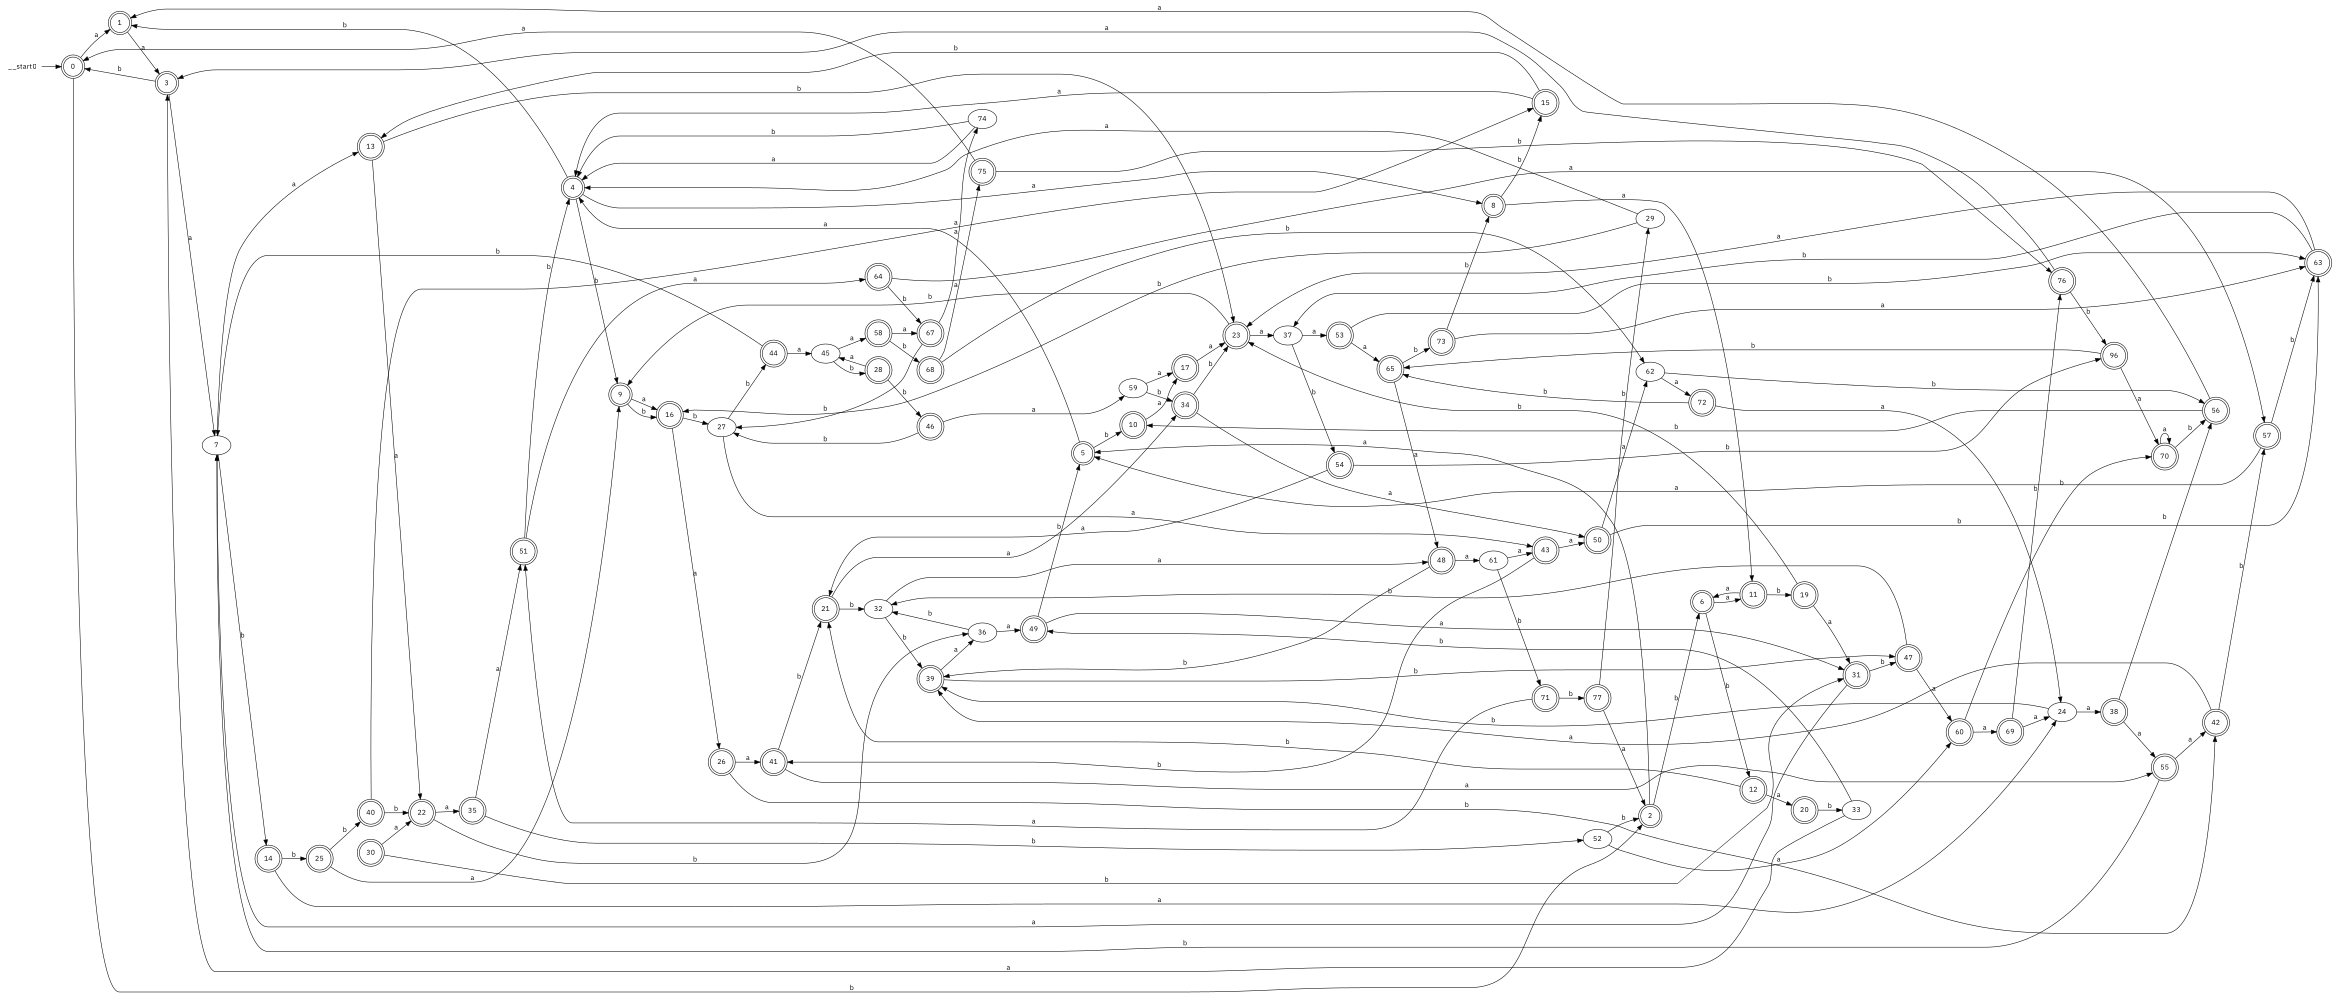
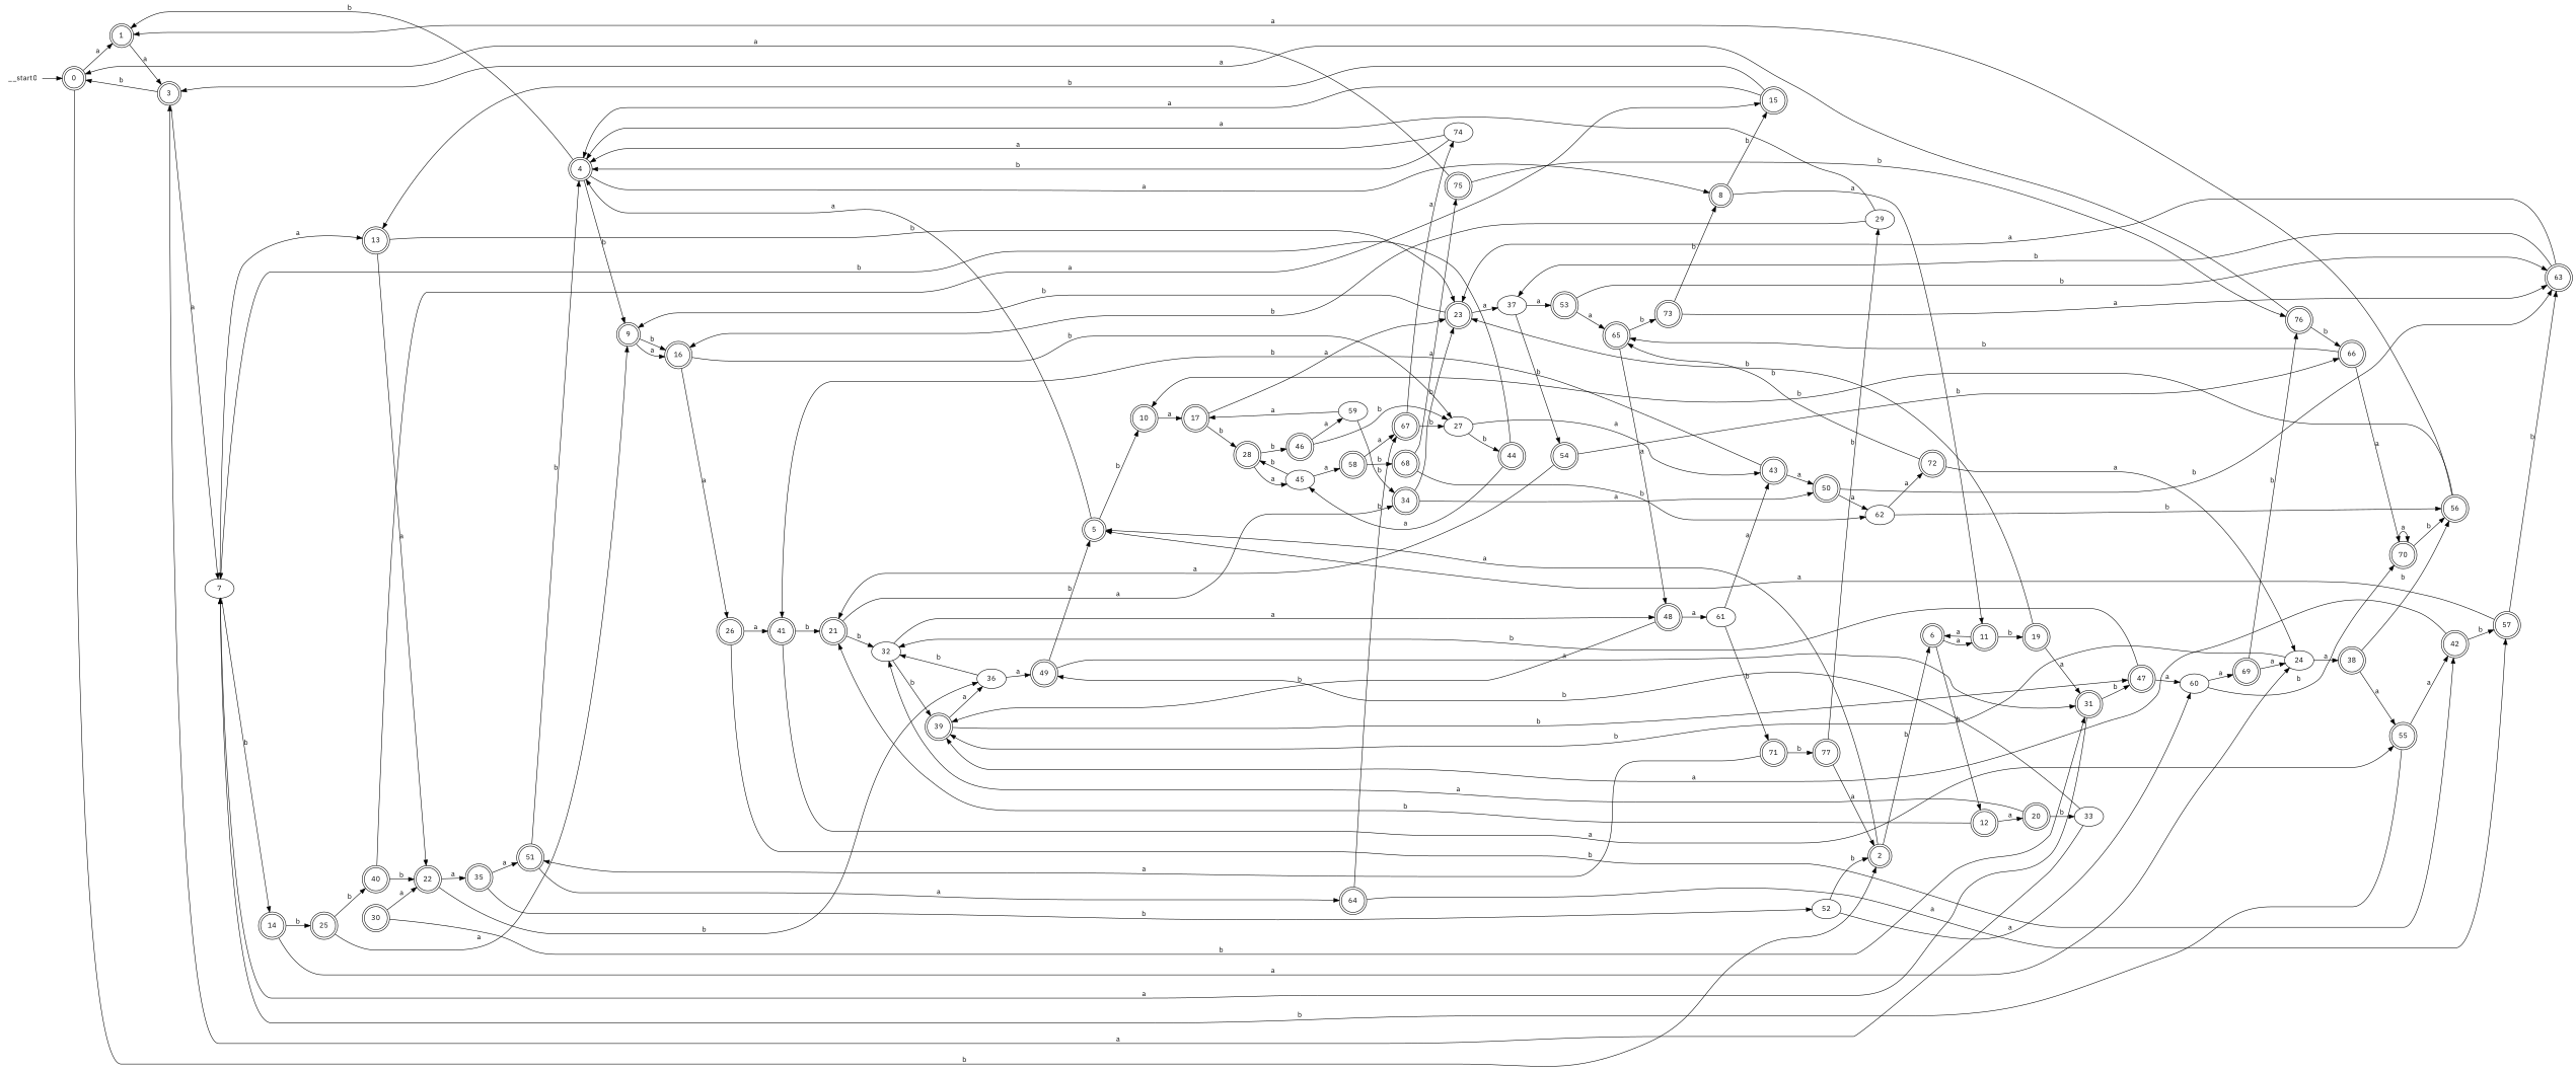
  digraph {
    fontname="IBM Plex Sans"
    rankdir=LR
    node [fontname="IBM Plex Sans" shape=doublecircle]
    edge [fontname="IBM Plex Sans"]
    __start0 [shape=none]
    0
    1
    2
    3
    5
    6
    7 [shape=""]
    4
    8
    9
    10
    11
    12
    13
    14
    15
    16
    17
    19
    20
    21
    22
    23
    24 [shape=""]
    25
    26
    27 [shape=ellipse]
    28
    31
    32 [shape=""]
    33 [shape=""]
    34
    35
    36 [shape=ellipse]
    37 [shape=""]
    38
    39
    40
    41
    42
    43
    44
    45 [shape=ellipse]
    46
    29 [shape=""]
    30
    47
    48
    49
    50
    51
    52 [shape=""]
    53
    54
    55
    56
    57
    58
    59 [shape=""]
-   60
+   60 [shape=""]
    61 [shape=""]
    62 [shape=""]
    63
    64
    65
-   66 [label=96]
+   66
    67
    68
    69
    70
    71
    72
    73
    74 [shape=""]
    75
    76
    77
    __start0 -> 0
    0 -> 1 [label=a]
    0 -> 2 [label=b]
    1 -> 3 [label=a]
    2 -> 5 [label=a]
    2 -> 6 [label=b]
    3 -> 0 [label=b]
    3 -> 7 [label=a]
    5 -> 4 [label=a]
    5 -> 10 [label=b]
    6 -> 11 [label=a]
    6 -> 12 [label=b]
    7 -> 13 [label=a]
    7 -> 14 [label=b]
    4 -> 1 [label=b]
    4 -> 8 [label=a]
    4 -> 9 [label=b]
    8 -> 11 [label=a]
    8 -> 15 [label=b]
    9 -> 16 [label=a]
    9 -> 16 [label=b]
    10 -> 17 [label=a]
    11 -> 6 [label=a]
    11 -> 19 [label=b]
    12 -> 20 [label=a]
    12 -> 21 [label=b]
    13 -> 22 [label=a]
    13 -> 23 [label=b]
    14 -> 24 [label=a]
    14 -> 25 [label=b]
    15 -> 4 [label=a]
    15 -> 13 [label=b]
    16 -> 26 [label=a]
    16 -> 27 [label=b]
    17 -> 23 [label=a]
+   17 -> 28 [label=b]
    19 -> 23 [label=b]
    19 -> 31 [label=a]
+   20 -> 32 [label=a]
    20 -> 33 [label=b]
    21 -> 32 [label=b]
    21 -> 34 [label=a]
    22 -> 35 [label=a]
    22 -> 36 [label=b]
    23 -> 9 [label=b]
    23 -> 37 [label=a]
    24 -> 38 [label=a]
    24 -> 39 [label=b]
    25 -> 9 [label=a]
    25 -> 40 [label=b]
    26 -> 41 [label=a]
    26 -> 42 [label=b]
    27 -> 43 [label=a]
    27 -> 44 [label=b]
    28 -> 45 [label=a]
    28 -> 46 [label=b]
    31 -> 7 [label=a]
    31 -> 47 [label=b]
    32 -> 39 [label=b]
    32 -> 48 [label=a]
    33 -> 3 [label=a]
    33 -> 49 [label=b]
    34 -> 23 [label=b]
    34 -> 50 [label=a]
    35 -> 51 [label=a]
    35 -> 52 [label=b]
    36 -> 32 [label=b]
    36 -> 49 [label=a]
    37 -> 53 [label=a]
    37 -> 54 [label=b]
    38 -> 55 [label=a]
    38 -> 56 [label=b]
    39 -> 36 [label=a]
    39 -> 47 [label=b]
    40 -> 15 [label=a]
    40 -> 22 [label=b]
    41 -> 21 [label=b]
    41 -> 55 [label=a]
    42 -> 39 [label=a]
    42 -> 57 [label=b]
    43 -> 41 [label=b]
    43 -> 50 [label=a]
    44 -> 7 [label=b]
    44 -> 45 [label=a]
    45 -> 28 [label=b]
    45 -> 58 [label=a]
    46 -> 27 [label=b]
    46 -> 59 [label=a]
    29 -> 4 [label=a]
    29 -> 16 [label=b]
    30 -> 22 [label=a]
    30 -> 31 [label=b]
    47 -> 32 [label=b]
    47 -> 60 [label=a]
    48 -> 39 [label=b]
    48 -> 61 [label=a]
    49 -> 5 [label=b]
    49 -> 31 [label=a]
    50 -> 62 [label=a]
    50 -> 63 [label=b]
    51 -> 4 [label=b]
    51 -> 64 [label=a]
    52 -> 2 [label=b]
    52 -> 60 [label=a]
    53 -> 63 [label=b]
    53 -> 65 [label=a]
    54 -> 21 [label=a]
    54 -> 66 [label=b]
    55 -> 7 [label=b]
    55 -> 42 [label=a]
    56 -> 1 [label=a]
    56 -> 10 [label=b]
    57 -> 5 [label=a]
    57 -> 63 [label=b]
    58 -> 67 [label=a]
    58 -> 68 [label=b]
    59 -> 17 [label=a]
    59 -> 34 [label=b]
    60 -> 69 [label=a]
    60 -> 70 [label=b]
    61 -> 43 [label=a]
    61 -> 71 [label=b]
    62 -> 56 [label=b]
    62 -> 72 [label=a]
    63 -> 23 [label=a]
    63 -> 37 [label=b]
    64 -> 57 [label=a]
    64 -> 67 [label=b]
    65 -> 48 [label=a]
    65 -> 73 [label=b]
    66 -> 65 [label=b]
    66 -> 70 [label=a]
    67 -> 27 [label=b]
    67 -> 74 [label=a]
    68 -> 62 [label=b]
    68 -> 75 [label=a]
    69 -> 24 [label=a]
    69 -> 76 [label=b]
    70 -> 56 [label=b]
    70 -> 70 [label=a]
    71 -> 51 [label=a]
    71 -> 77 [label=b]
    72 -> 24 [label=a]
    72 -> 65 [label=b]
    73 -> 8 [label=b]
    73 -> 63 [label=a]
    74 -> 4 [label=a]
    74 -> 4 [label=b]
    75 -> 0 [label=a]
    75 -> 76 [label=b]
    76 -> 3 [label=a]
    76 -> 66 [label=b]
    77 -> 2 [label=a]
    77 -> 29 [label=b]
  }
